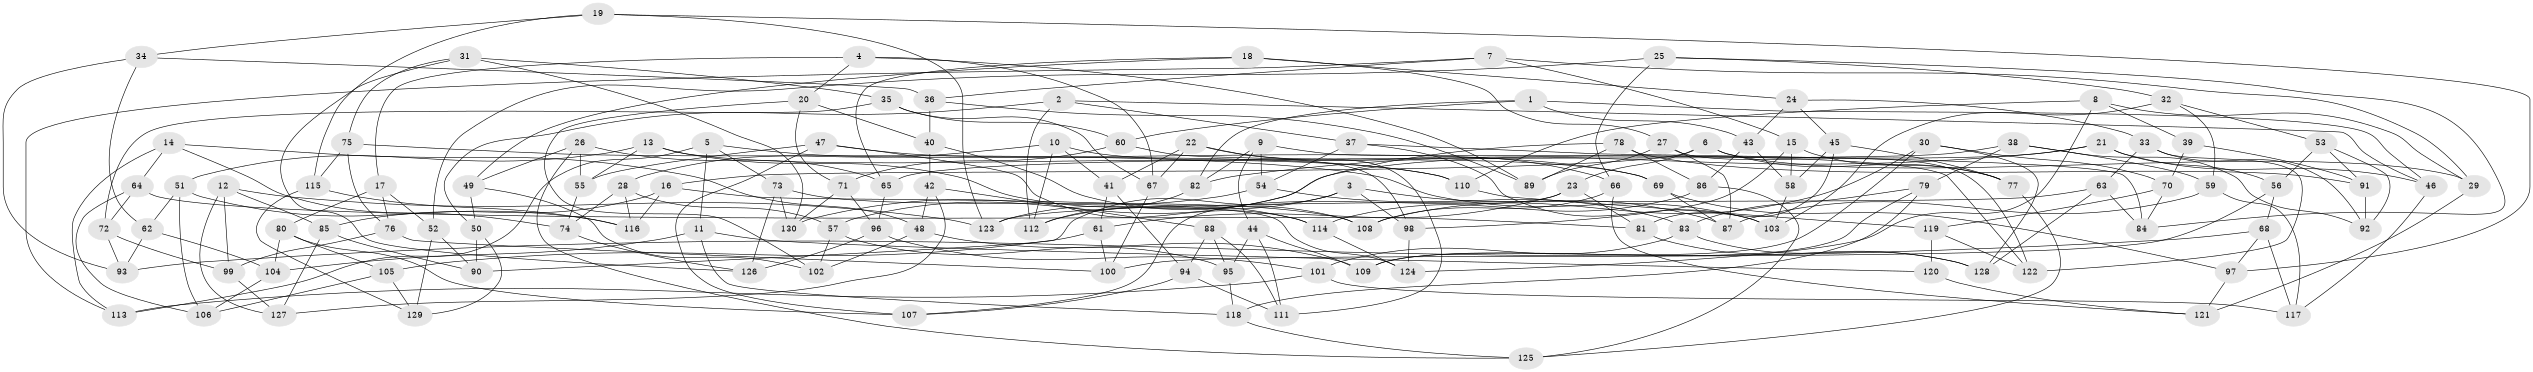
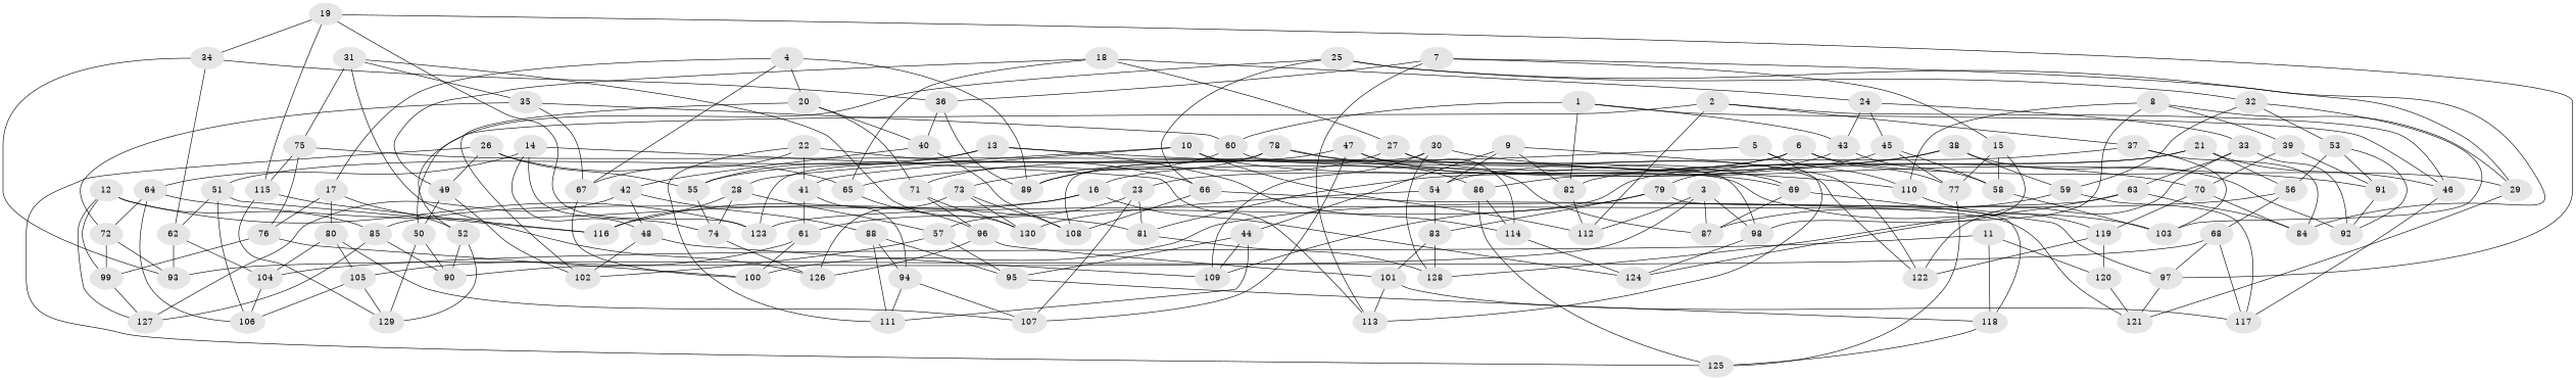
  graph {
    node [color=gray90 style=filled]
    1
    43
    46
    60
    82
    58
    86
    117
    98
    71
    112
    2
    37
    50
    54
    84
    103
    90
    129
    3
    87
    124
    4
    17
    20
    67
    89
    52
    76
    80
    40
    102
    100
    5
    11
    73
    110
    113
    104
    118
    120
    108
    126
    130
    119
    6
    16
    23
    29
    77
    85
    116
    61
    81
    107
    121
    125
    7
    15
    36
    8
    39
    70
    91
    9
    44
    122
    111
    109
    95
    83
    10
    28
    41
    69
    74
    57
    94
    97
    106
    12
    99
    123
    127
    13
    51
    55
    114
    62
    14
    48
    64
    72
    105
    18
    24
    27
    49
    65
    33
    45
    96
    19
    34
    115
    93
    42
    21
    56
    68
    22
    66
    128
    63
    92
    25
    32
    53
    59
    26
    30
    31
    35
    75
    38
    79
    88
    47
    101
    78
    1 -- 43
    1 -- 46
    1 -- 60
    1 -- 82
    43 -- 58
    43 -- 86
    46 -- 117
    60 -- 98
    60 -- 71
    82 -- 112
    58 -- 103
    86 -- 125
    86 -- 114
    98 -- 124
    71 -- 130
    71 -- 96
    2 -- 46
    2 -- 112
    2 -- 37
    2 -- 50
    37 -- 54
    37 -- 84
    37 -- 103
    50 -- 90
    50 -- 129
    54 -- 130
    54 -- 83
    3 -- 98
    3 -- 112
    3 -- 90
    3 -- 87
    4 -- 17
    4 -- 20
    4 -- 67
    4 -- 89
    17 -- 52
    17 -- 76
    17 -- 80
    20 -- 71
    20 -- 40
    20 -- 102
    67 -- 100
    52 -- 90
    52 -- 129
    76 -- 100
    76 -- 99
    80 -- 104
    80 -- 107
    80 -- 105
    40 -- 108
    40 -- 42
-   5 -- 11
    5 -- 73
    5 -- 110
    5 -- 113
    11 -- 104
    11 -- 118
    11 -- 120
    73 -- 108
    73 -- 126
    73 -- 130
    110 -- 119
    104 -- 106
    118 -- 125
    120 -- 121
    119 -- 120
    119 -- 122
    6 -- 16
    6 -- 23
    6 -- 29
    6 -- 77
    16 -- 124
    16 -- 85
    16 -- 116
    23 -- 61
    23 -- 81
    23 -- 107
    29 -- 121
    77 -- 125
    85 -- 90
    85 -- 127
    61 -- 100
    61 -- 105
    81 -- 128
    7 -- 113
    7 -- 29
    7 -- 15
    7 -- 36
    15 -- 58
    15 -- 98
    15 -- 77
    36 -- 89
    36 -- 40
    8 -- 124
    8 -- 110
    8 -- 29
    8 -- 39
    39 -- 70
    39 -- 91
    70 -- 84
    70 -- 119
    91 -- 92
    9 -- 82
    9 -- 54
    9 -- 44
    9 -- 122
    44 -- 111
    44 -- 109
    44 -- 95
    95 -- 118
    83 -- 128
    83 -- 101
    10 -- 112
    10 -- 28
    10 -- 41
    10 -- 69
    28 -- 116
    28 -- 74
    28 -- 57
    41 -- 61
    41 -- 94
    69 -- 87
    69 -- 97
    74 -- 126
    57 -- 102
    57 -- 95
    94 -- 107
    94 -- 111
    97 -- 121
    12 -- 85
    12 -- 99
    12 -- 123
    12 -- 127
    99 -- 127
    13 -- 110
    13 -- 51
    13 -- 55
    13 -- 114
    51 -- 116
    51 -- 106
    51 -- 62
    55 -- 74
    114 -- 124
    62 -- 104
    62 -- 93
    14 -- 113
    14 -- 74
    14 -- 48
    14 -- 64
    48 -- 102
    48 -- 109
    64 -- 81
    64 -- 106
    64 -- 72
    72 -- 99
    72 -- 93
    105 -- 129
    105 -- 106
    18 -- 24
    18 -- 27
    18 -- 49
    18 -- 65
    24 -- 43
    24 -- 33
    24 -- 45
    27 -- 87
    27 -- 89
    27 -- 122
    49 -- 50
    49 -- 102
    65 -- 96
    33 -- 122
    33 -- 63
    33 -- 92
    45 -- 58
    45 -- 77
    45 -- 81
    96 -- 126
    96 -- 101
    19 -- 97
    19 -- 123
    19 -- 34
    19 -- 115
    34 -- 36
    34 -- 62
    34 -- 93
    115 -- 129
    115 -- 116
    42 -- 127
    42 -- 48
    42 -- 88
    21 -- 46
    21 -- 82
    21 -- 57
    21 -- 56
    56 -- 100
    56 -- 68
    68 -- 117
    68 -- 97
    68 -- 93
    22 -- 67
    22 -- 111
    22 -- 41
    22 -- 66
    66 -- 108
    66 -- 121
    63 -- 84
    63 -- 123
    63 -- 128
    25 -- 84
    25 -- 52
    25 -- 66
    25 -- 32
    32 -- 103
    32 -- 53
    32 -- 59
    53 -- 91
    53 -- 56
    53 -- 92
    59 -- 117
    59 -- 87
    26 -- 125
    26 -- 55
    26 -- 49
    26 -- 65
    30 -- 108
    30 -- 70
    30 -- 109
    30 -- 128
    31 -- 126
    31 -- 130
    31 -- 35
    31 -- 75
    35 -- 60
    35 -- 67
    35 -- 72
    75 -- 103
    75 -- 76
    75 -- 115
    38 -- 65
    38 -- 92
    38 -- 59
    38 -- 79
    79 -- 118
    79 -- 109
    79 -- 83
    88 -- 111
    88 -- 95
    88 -- 94
    47 -- 107
    47 -- 69
    47 -- 55
    47 -- 114
    101 -- 117
    101 -- 113
    78 -- 86
    78 -- 89
    78 -- 91
    78 -- 123
  }
